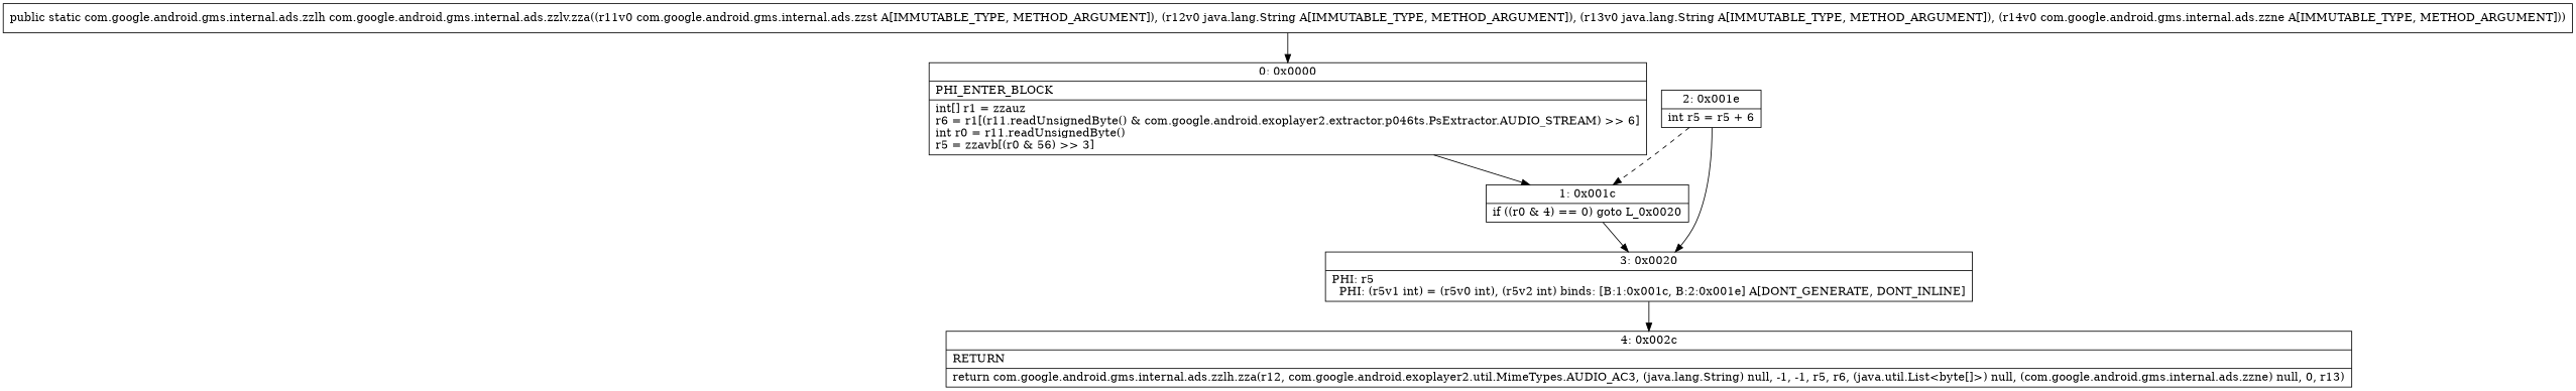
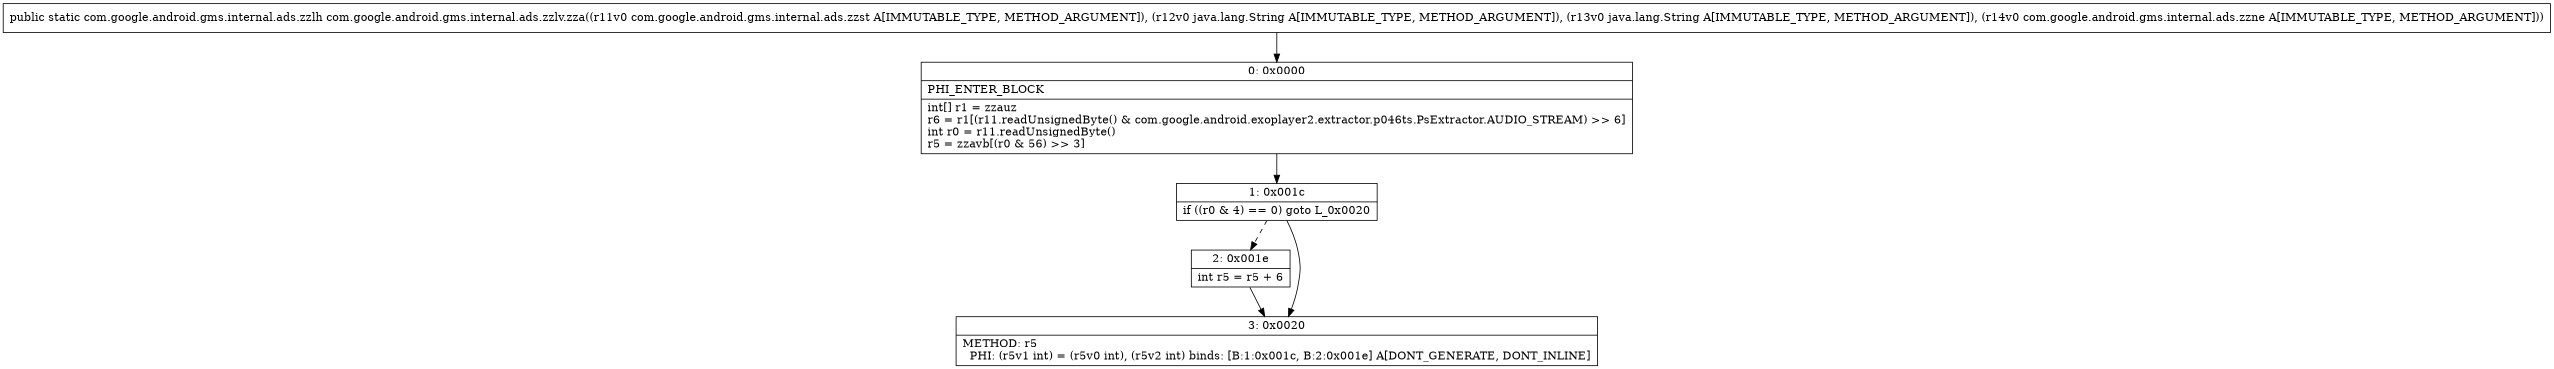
  digraph {
    node [shape=record]
    n1 [label="{0\:\ 0x0000|PHI_ENTER_BLOCK\l|int[] r1 = zzauz\lr6 = r1[(r11.readUnsignedByte() & com.google.android.exoplayer2.extractor.p046ts.PsExtractor.AUDIO_STREAM) \>\> 6]\lint r0 = r11.readUnsignedByte()\lr5 = zzavb[(r0 & 56) \>\> 3]\l}"]
    n2 [label="{1\:\ 0x001c|if ((r0 & 4) == 0) goto L_0x0020\l}"]
    n3 [label="{2\:\ 0x001e|int r5 = r5 + 6\l}"]
-   n4 [label="{3\:\ 0x0020|PHI: r5 \l  PHI: (r5v1 int) = (r5v0 int), (r5v2 int) binds: [B:1:0x001c, B:2:0x001e] A[DONT_GENERATE, DONT_INLINE]\l}"]
-   n5 [label="{4\:\ 0x002c|RETURN\l|return com.google.android.gms.internal.ads.zzlh.zza(r12, com.google.android.exoplayer2.util.MimeTypes.AUDIO_AC3, (java.lang.String) null, \-1, \-1, r5, r6, (java.util.List\<byte[]\>) null, (com.google.android.gms.internal.ads.zzne) null, 0, r13)\l}"]
+   n4 [label="{3\:\ 0x0020|METHOD: r5 \l  PHI: (r5v1 int) = (r5v0 int), (r5v2 int) binds: [B:1:0x001c, B:2:0x001e] A[DONT_GENERATE, DONT_INLINE]\l}"]
    n6 [label="{public static com.google.android.gms.internal.ads.zzlh com.google.android.gms.internal.ads.zzlv.zza((r11v0 com.google.android.gms.internal.ads.zzst A[IMMUTABLE_TYPE, METHOD_ARGUMENT]), (r12v0 java.lang.String A[IMMUTABLE_TYPE, METHOD_ARGUMENT]), (r13v0 java.lang.String A[IMMUTABLE_TYPE, METHOD_ARGUMENT]), (r14v0 com.google.android.gms.internal.ads.zzne A[IMMUTABLE_TYPE, METHOD_ARGUMENT])) }"]
    n1 -> n2
-   n3 -> n2 [style=dashed]
+   n2 -> n3 [style=dashed]
    n2 -> n4
    n3 -> n4
-   n4 -> n5
    n6 -> n1
  }
